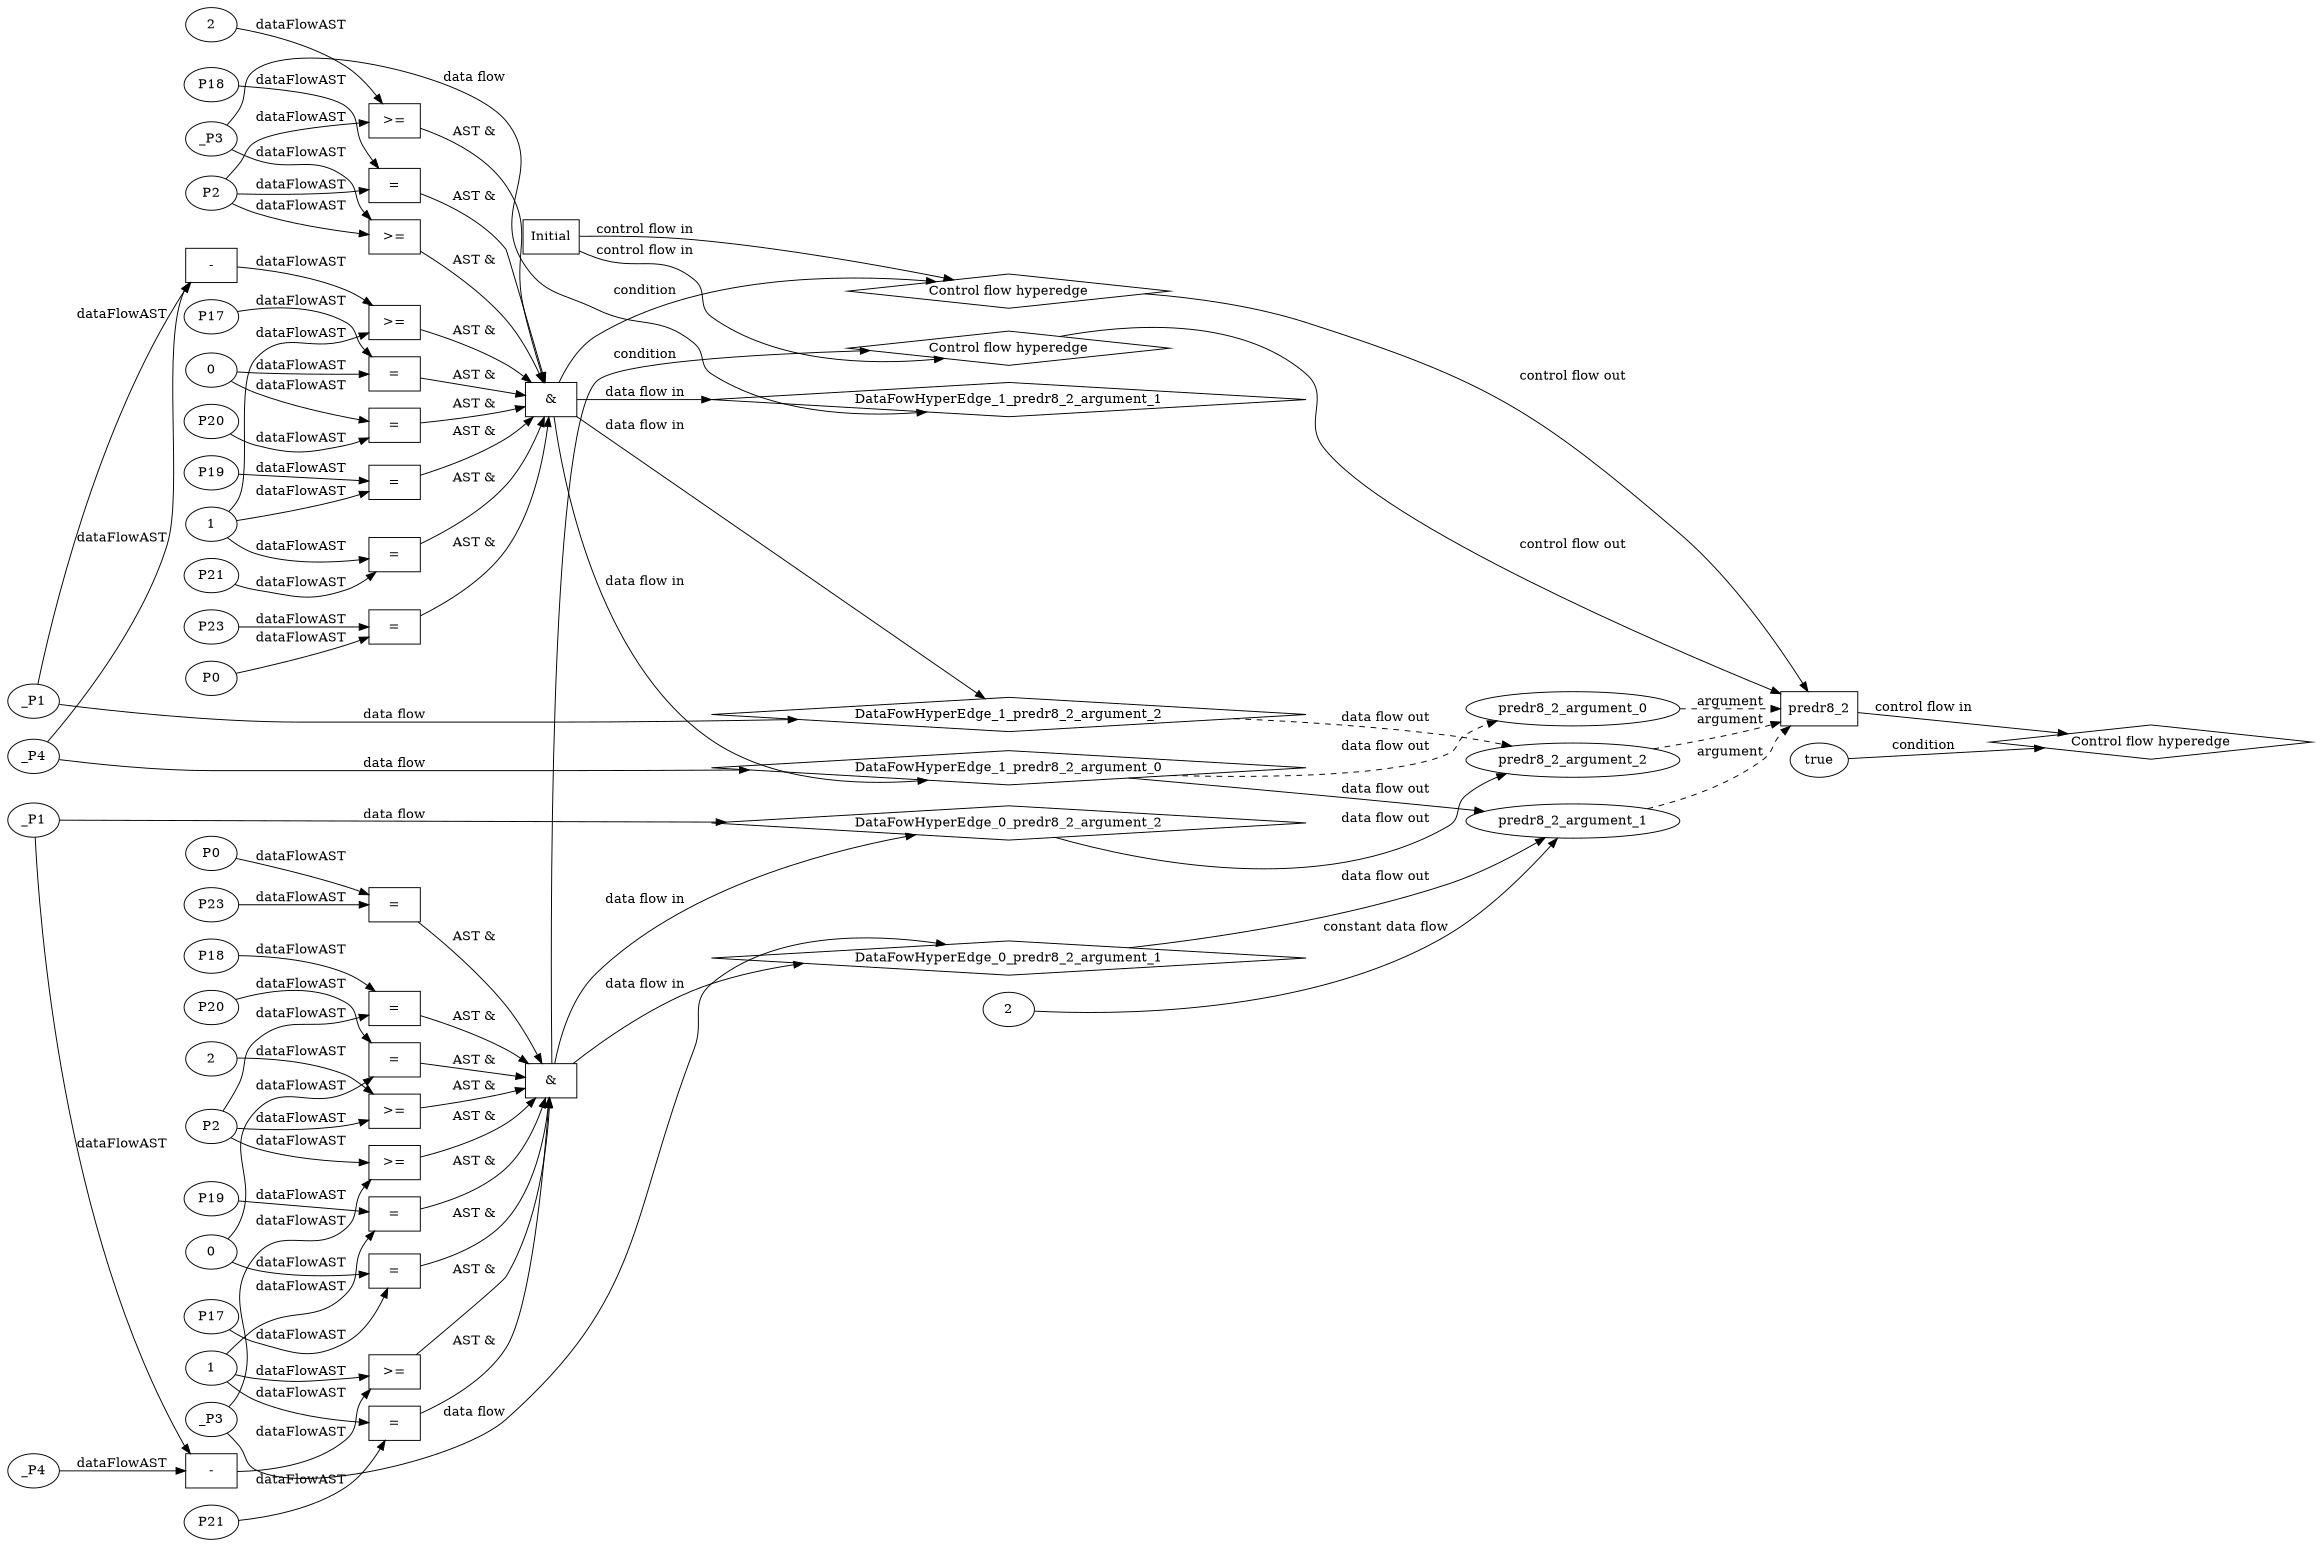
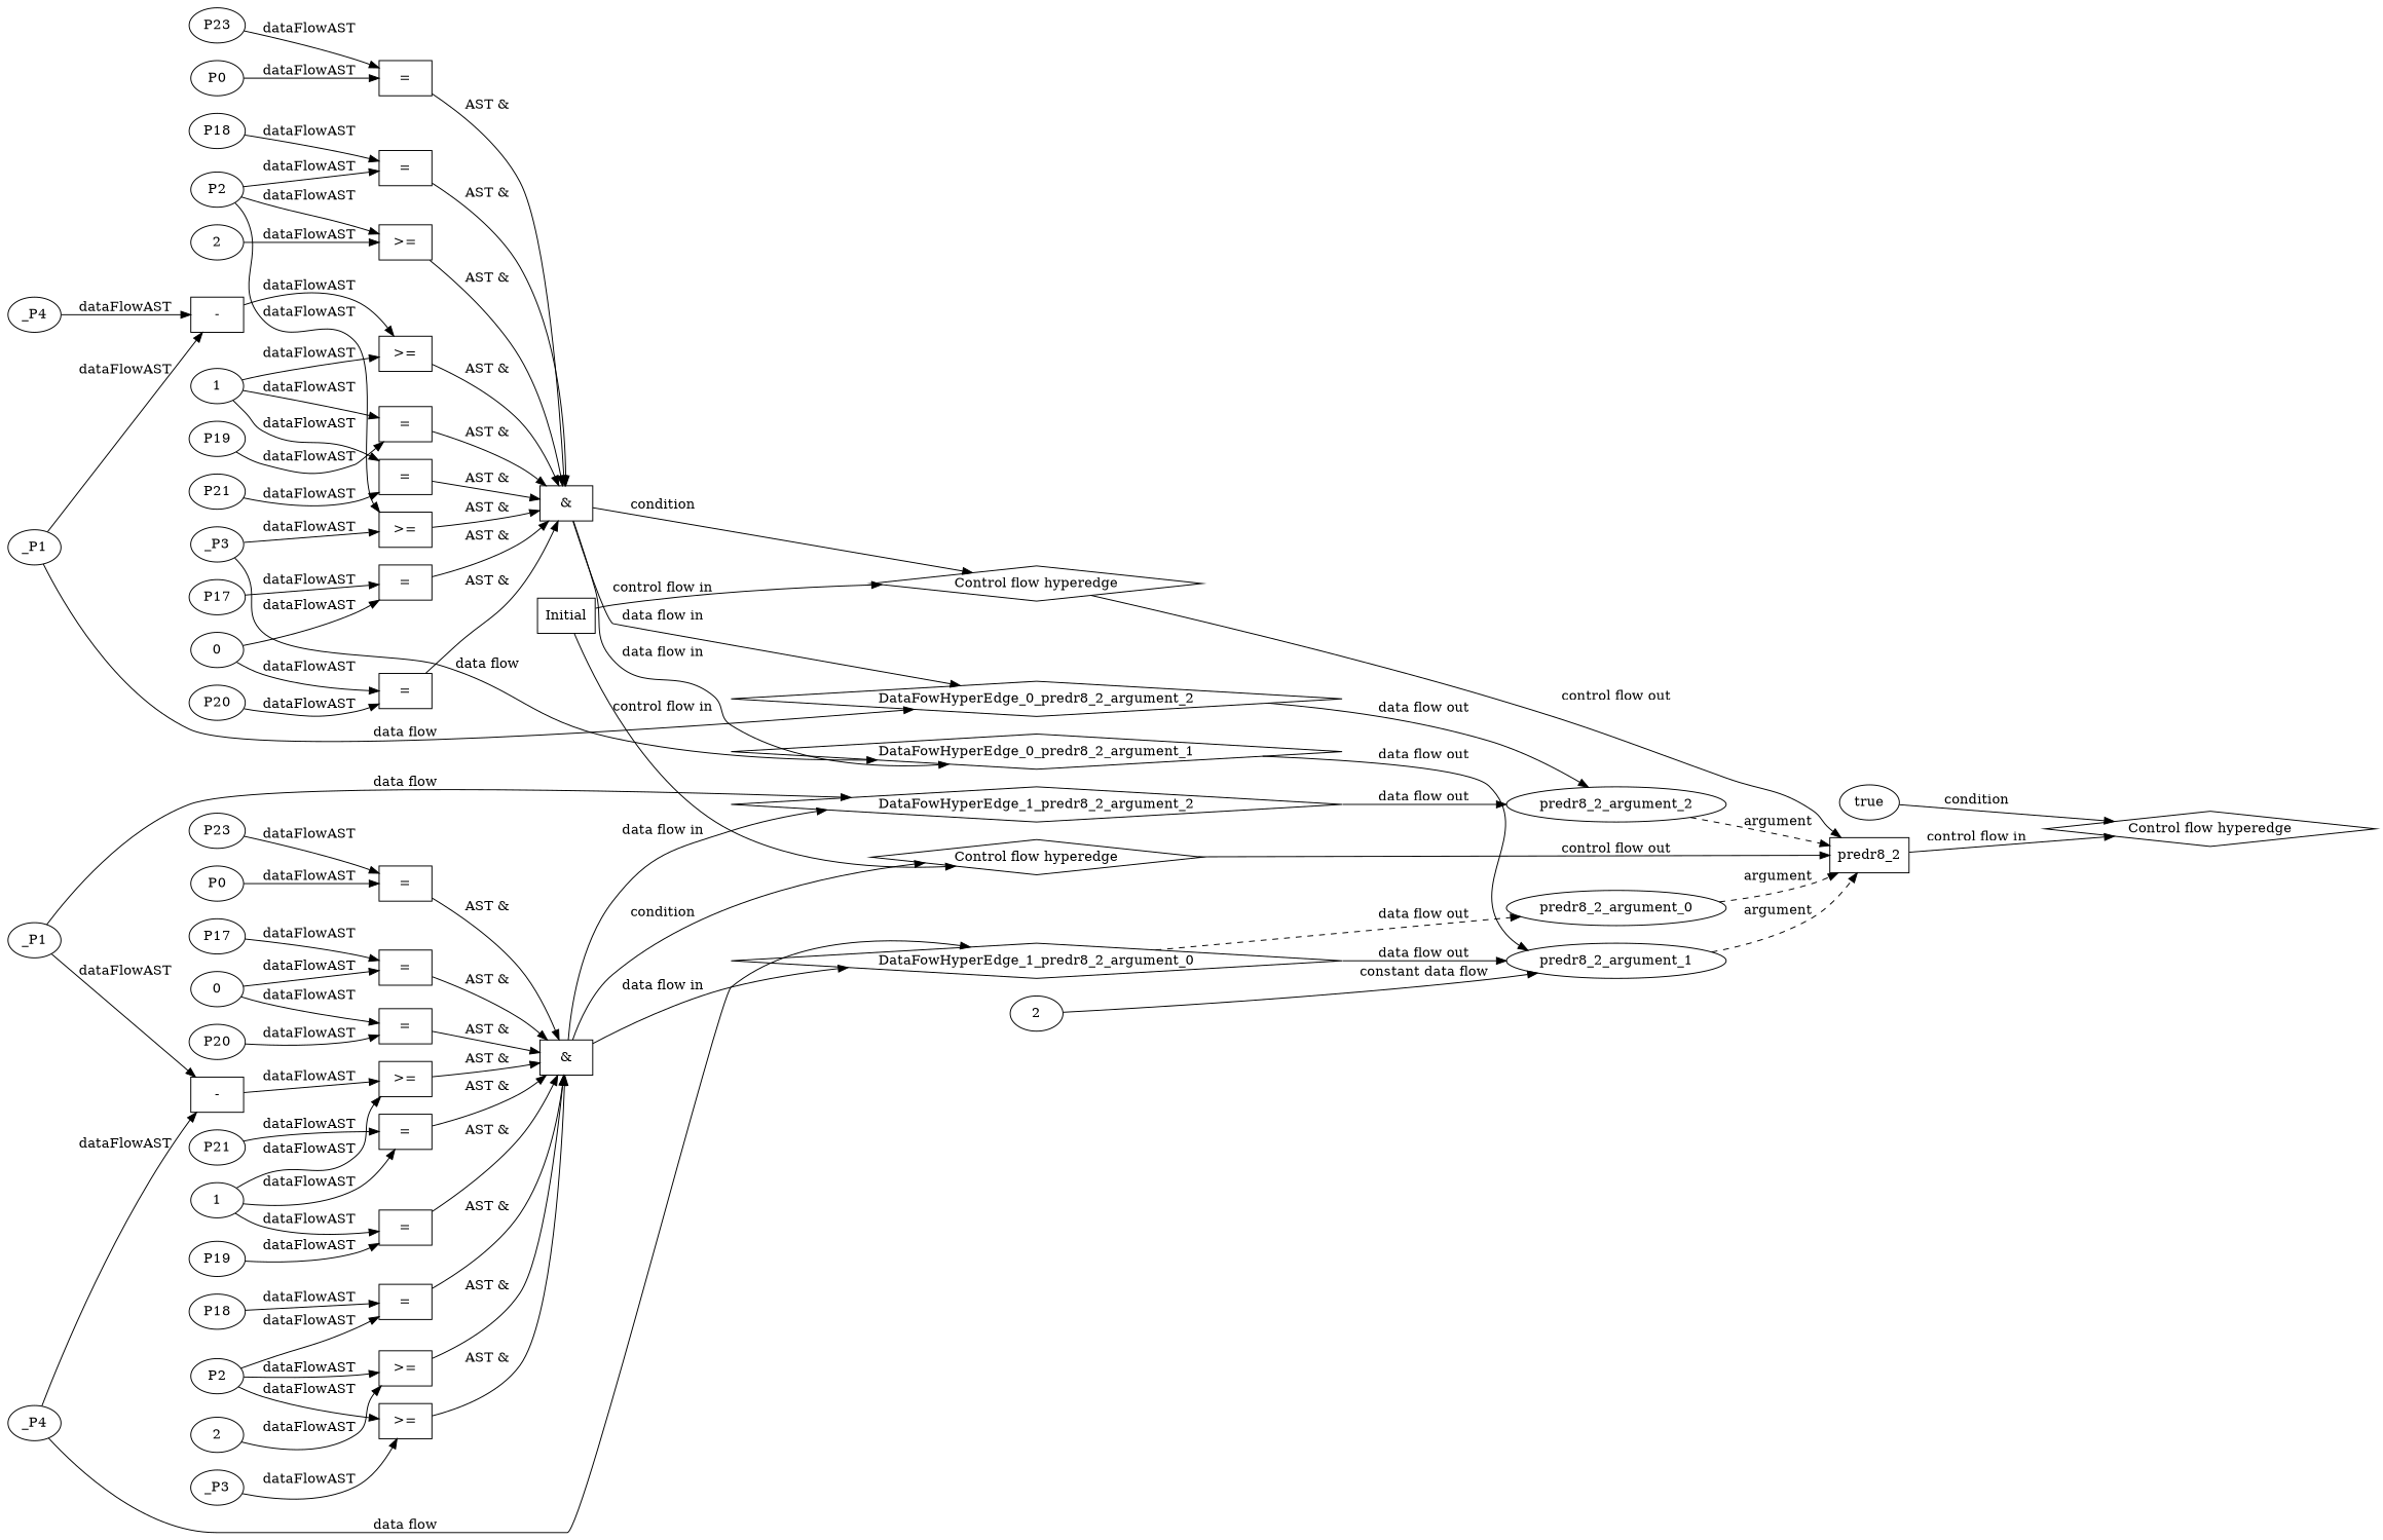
  digraph {
    rankdir=LR
    n1 [label=predr8_2 nodeName=predr8_2 shape=rect]
    n2 [label="Control flow hyperedge" nodeName=ControlFowHyperEdge_2 shape=diamond]
    n3 [label=Initial nodeName=Initial shape=rect]
    n4 [label="Control flow hyperedge" nodeName=ControlFowHyperEdge_0 shape=diamond]
    n5 [label="Control flow hyperedge" nodeName=ControlFowHyperEdge_1 shape=diamond]
    n6 [label=predr8_2_argument_0 nodeName=argument0 shape=oval]
    n7 [label=predr8_2_argument_1 nodeName=argument1 shape=oval]
    n8 [label=predr8_2_argument_2 nodeName=argument2 shape=oval]
    n9 [label="&" nodeName=xxxpredr8_2___Initial_0xxx_and shape=rect]
    n10 [label=DataFowHyperEdge_0_predr8_2_argument_1 nodeName=DataFowHyperEdge_0_predr8_2_argument_1 shape=diamond]
    n11 [label=DataFowHyperEdge_0_predr8_2_argument_2 nodeName=DataFowHyperEdge_0_predr8_2_argument_2 shape=diamond]
    n12 [label="=" nodeName=xxxpredr8_2___Initial_0xxxguard_0_node_0 shape=rect]
    n13 [label=1 nodeName=xxxpredr8_2___Initial_0xxxguard_0_node_1]
    n14 [label=">=" nodeName=xxxpredr8_2___Initial_0xxxguard8_node_0 shape=rect]
    n15 [label="=" nodeName=xxxpredr8_2___Initial_0xxxguard7_node_0 shape=rect]
    n16 [label=P21 nodeName=xxxpredr8_2___Initial_0xxxguard_0_node_2]
    n17 [label="-" nodeName=xxxpredr8_2___Initial_0xxxguard8_node_1 shape=rect]
    n18 [label=_P1 nodeName=xxxpredr8_2___Initial_0xxxdataFlow2_node_0]
    n19 [label=_P4 nodeName=xxxpredr8_2___Initial_0xxxdataFlow_0_node_0]
    n20 [label="=" nodeName=xxxpredr8_2___Initial_0xxxguard3_node_0 shape=rect]
    n21 [label=P17 nodeName=xxxpredr8_2___Initial_0xxxguard3_node_2]
    n22 [label=0 nodeName=xxxpredr8_2___Initial_0xxxguard1_node_1]
    n23 [label="=" nodeName=xxxpredr8_2___Initial_0xxxguard1_node_0 shape=rect]
    n24 [label="=" nodeName=xxxpredr8_2___Initial_0xxxguard2_node_0 shape=rect]
    n25 [label=P23 nodeName=xxxpredr8_2___Initial_0xxxguard2_node_1]
    n26 [label=P0 nodeName=xxxpredr8_2___Initial_0xxxguard2_node_2]
    n27 [label=">=" nodeName=xxxpredr8_2___Initial_0xxxguard4_node_0 shape=rect]
    n28 [label=P2 nodeName=xxxpredr8_2___Initial_0xxxguard4_node_1]
    n29 [label=">=" nodeName=xxxpredr8_2___Initial_0xxxguard6_node_0 shape=rect]
    n30 [label="=" nodeName=xxxpredr8_2___Initial_0xxxguard5_node_0 shape=rect]
    n31 [label=2 nodeName=xxxpredr8_2___Initial_0xxxguard4_node_2]
    n32 [label=P19 nodeName=xxxpredr8_2___Initial_0xxxguard7_node_2]
    n33 [label=P20 nodeName=xxxpredr8_2___Initial_0xxxguard1_node_2]
    n34 [label=_P3 nodeName=xxxpredr8_2___Initial_0xxxdataFlow1_node_0]
    n35 [label=P18 nodeName=xxxpredr8_2___Initial_0xxxguard5_node_1]
    n36 [label="&" nodeName=xxxpredr8_2___Initial_1xxx_and shape=rect]
    n37 [label=DataFowHyperEdge_1_predr8_2_argument_0 nodeName=DataFowHyperEdge_1_predr8_2_argument_0 shape=diamond]
-   n38 [label=DataFowHyperEdge_1_predr8_2_argument_1 nodeName=DataFowHyperEdge_1_predr8_2_argument_1 shape=diamond]
    n39 [label=DataFowHyperEdge_1_predr8_2_argument_2 nodeName=DataFowHyperEdge_1_predr8_2_argument_2 shape=diamond]
    n40 [label="=" nodeName=xxxpredr8_2___Initial_1xxxguard3_node_0 shape=rect]
    n41 [label=P17 nodeName=xxxpredr8_2___Initial_1xxxguard3_node_2]
    n42 [label=0 nodeName=xxxpredr8_2___Initial_1xxxguard1_node_1]
    n43 [label="=" nodeName=xxxpredr8_2___Initial_1xxxguard1_node_0 shape=rect]
    n44 [label="=" nodeName=xxxpredr8_2___Initial_1xxxguard7_node_0 shape=rect]
    n45 [label=P19 nodeName=xxxpredr8_2___Initial_1xxxguard7_node_2]
    n46 [label=1 nodeName=xxxpredr8_2___Initial_1xxxguard_0_node_1]
    n47 [label=">=" nodeName=xxxpredr8_2___Initial_1xxxguard8_node_0 shape=rect]
    n48 [label="=" nodeName=xxxpredr8_2___Initial_1xxxguard_0_node_0 shape=rect]
    n49 [label="-" nodeName=xxxpredr8_2___Initial_1xxxguard8_node_1 shape=rect]
    n50 [label=_P4 nodeName=xxxpredr8_2___Initial_1xxxdataFlow_0_node_0]
    n51 [label=_P1 nodeName=xxxpredr8_2___Initial_1xxxdataFlow2_node_0]
    n52 [label="=" nodeName=xxxpredr8_2___Initial_1xxxguard5_node_0 shape=rect]
    n53 [label=P18 nodeName=xxxpredr8_2___Initial_1xxxguard5_node_1]
    n54 [label=P2 nodeName=xxxpredr8_2___Initial_1xxxguard4_node_1]
    n55 [label=">=" nodeName=xxxpredr8_2___Initial_1xxxguard6_node_0 shape=rect]
    n56 [label=">=" nodeName=xxxpredr8_2___Initial_1xxxguard4_node_0 shape=rect]
    n57 [label=P20 nodeName=xxxpredr8_2___Initial_1xxxguard1_node_2]
    n58 [label=_P3 nodeName=xxxpredr8_2___Initial_1xxxdataFlow1_node_0]
    n59 [label="=" nodeName=xxxpredr8_2___Initial_1xxxguard2_node_0 shape=rect]
    n60 [label=P23 nodeName=xxxpredr8_2___Initial_1xxxguard2_node_1]
    n61 [label=P0 nodeName=xxxpredr8_2___Initial_1xxxguard2_node_2]
    n62 [label=P21 nodeName=xxxpredr8_2___Initial_1xxxguard_0_node_2]
    n63 [label=2 nodeName=xxxpredr8_2___Initial_1xxxguard4_node_2]
    n64 [label=true nodeName=xxxFALSE___predr8_2_2xxxguard_0_node_0]
    n65 [label=2 nodeName=xxxFALSE___predr8_2_2xxxpredr8_2_argument_1_constant_2]
    n1 -> n2 [label="control flow in"]
    n3 -> n4 [label="control flow in"]
    n3 -> n5 [label="control flow in"]
    n4 -> n1 [label="control flow out"]
    n5 -> n1 [label="control flow out"]
    n6 -> n1 [label=argument style=dashed]
    n7 -> n1 [label=argument style=dashed]
    n8 -> n1 [label=argument style=dashed]
    n9 -> n4 [label=condition]
    n9 -> n10 [label="data flow in"]
    n9 -> n11 [label="data flow in"]
    n10 -> n7 [label="data flow out"]
    n11 -> n8 [label="data flow out"]
    n12 -> n9 [label="AST &"]
    n13 -> n12 [label=dataFlowAST]
    n13 -> n14 [label=dataFlowAST]
    n13 -> n15 [label=dataFlowAST]
    n14 -> n9 [label="AST &"]
    n15 -> n9 [label="AST &"]
    n16 -> n12 [label=dataFlowAST]
    n17 -> n14 [label=dataFlowAST]
    n18 -> n11 [label="data flow"]
    n18 -> n17 [label=dataFlowAST]
    n19 -> n17 [label=dataFlowAST]
    n20 -> n9 [label="AST &"]
    n21 -> n20 [label=dataFlowAST]
    n22 -> n20 [label=dataFlowAST]
    n22 -> n23 [label=dataFlowAST]
    n23 -> n9 [label="AST &"]
    n24 -> n9 [label="AST &"]
    n25 -> n24 [label=dataFlowAST]
    n26 -> n24 [label=dataFlowAST]
    n27 -> n9 [label="AST &"]
    n28 -> n27 [label=dataFlowAST]
    n28 -> n29 [label=dataFlowAST]
    n28 -> n30 [label=dataFlowAST]
    n29 -> n9 [label="AST &"]
    n30 -> n9 [label="AST &"]
    n31 -> n27 [label=dataFlowAST]
    n32 -> n15 [label=dataFlowAST]
    n33 -> n23 [label=dataFlowAST]
    n34 -> n10 [label="data flow"]
    n34 -> n29 [label=dataFlowAST]
    n35 -> n30 [label=dataFlowAST]
    n36 -> n5 [label=condition]
    n36 -> n37 [label="data flow in"]
-   n36 -> n38 [label="data flow in"]
    n36 -> n39 [label="data flow in"]
    n37 -> n6 [label="data flow out" style=dashed]
    n37 -> n7 [label="data flow out"]
-   n39 -> n8 [label="data flow out" style=dashed]
+   n39 -> n8 [label="data flow out"]
    n40 -> n36 [label="AST &"]
    n41 -> n40 [label=dataFlowAST]
    n42 -> n40 [label=dataFlowAST]
    n42 -> n43 [label=dataFlowAST]
    n43 -> n36 [label="AST &"]
    n44 -> n36 [label="AST &"]
    n45 -> n44 [label=dataFlowAST]
    n46 -> n44 [label=dataFlowAST]
    n46 -> n47 [label=dataFlowAST]
    n46 -> n48 [label=dataFlowAST]
    n47 -> n36 [label="AST &"]
    n48 -> n36 [label="AST &"]
    n49 -> n47 [label=dataFlowAST]
    n50 -> n37 [label="data flow"]
    n50 -> n49 [label=dataFlowAST]
    n51 -> n39 [label="data flow"]
    n51 -> n49 [label=dataFlowAST]
    n52 -> n36 [label="AST &"]
    n53 -> n52 [label=dataFlowAST]
    n54 -> n52 [label=dataFlowAST]
    n54 -> n55 [label=dataFlowAST]
    n54 -> n56 [label=dataFlowAST]
    n55 -> n36 [label="AST &"]
    n56 -> n36 [label="AST &"]
    n57 -> n43 [label=dataFlowAST]
-   n58 -> n38 [label="data flow"]
    n58 -> n55 [label=dataFlowAST]
    n59 -> n36 [label="AST &"]
    n60 -> n59 [label=dataFlowAST]
    n61 -> n59 [label=dataFlowAST]
    n62 -> n48 [label=dataFlowAST]
    n63 -> n56 [label=dataFlowAST]
    n64 -> n2 [label=condition]
    n65 -> n7 [label="constant data flow"]
  }
